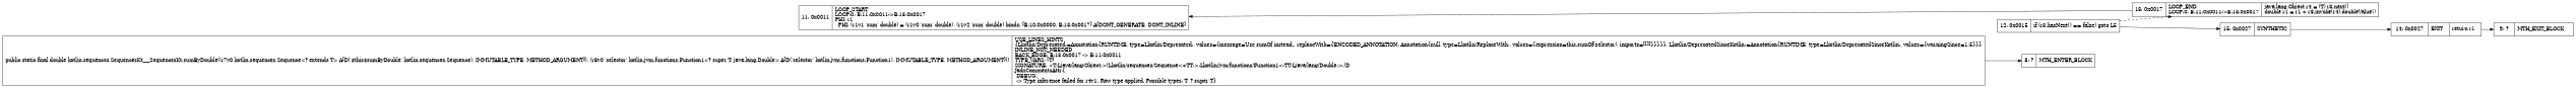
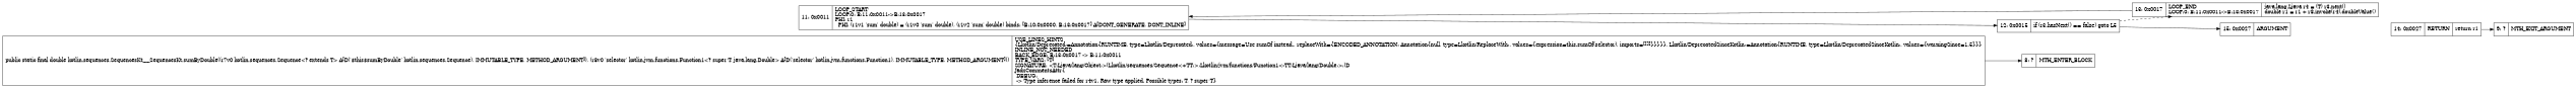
  digraph {
    rankdir=LR
    node [shape=record]
    n1 [label="{8\:\ ?|MTH_ENTER_BLOCK\l}"]
    n2 [label="{11\:\ 0x0011|LOOP_START\lLOOP:0: B:11:0x0011\-\>B:13:0x0017\lPHI: r1 \l  PHI: (r1v1 'sum' double) = (r1v0 'sum' double), (r1v2 'sum' double) binds: [B:10:0x0000, B:13:0x0017] A[DONT_GENERATE, DONT_INLINE]\l}"]
    n3 [label="{12\:\ 0x0015|if (r3.hasNext() == false) goto L5\l}"]
-   n4 [label="{13\:\ 0x0017|LOOP_END\lLOOP:0: B:11:0x0011\-\>B:13:0x0017\l|java.lang.Object r4 = (T) r3.next()\ldouble r1 = r1 + r8.invoke(r4).doubleValue()\l}"]
-   n5 [label="{15\:\ 0x0027|SYNTHETIC\l}"]
-   n6 [label="{14\:\ 0x0027|EXIT\l|return r1\l}"]
-   n7 [label="{9\:\ ?|MTH_EXIT_BLOCK\l}"]
+   n4 [label="{13\:\ 0x0017|LOOP_END\lLOOP:0: B:11:0x0011\-\>B:13:0x0017\l|java.lang.Ljava r4 = (T) r3.next()\ldouble r1 = r1 + r8.invoke(r4).doubleValue()\l}"]
+   n5 [label="{15\:\ 0x0027|ARGUMENT\l}"]
+   n6 [label="{14\:\ 0x0027|RETURN\l|return r1\l}"]
+   n7 [label="{9\:\ ?|MTH_EXIT_ARGUMENT\l}"]
    n8 [label="{public static final double kotlin.sequences.SequencesKt___SequencesKt.sumByDouble((r7v0 kotlin.sequences.Sequence\<? extends T\> A[D('$this$sumByDouble' kotlin.sequences.Sequence), IMMUTABLE_TYPE, METHOD_ARGUMENT]), (r8v0 'selector' kotlin.jvm.functions.Function1\<? super T, java.lang.Double\> A[D('selector' kotlin.jvm.functions.Function1), IMMUTABLE_TYPE, METHOD_ARGUMENT]))  | USE_LINES_HINTS\l\{Lkotlin\/Deprecated;=Annotation\{RUNTIME, type=Lkotlin\/Deprecated;, values=\{message=Use sumOf instead., replaceWith=\{ENCODED_ANNOTATION: Annotation\{null, type=Lkotlin\/ReplaceWith;, values=\{expression=this.sumOf(selector), imports=[[]]\}\}\}\}\}, Lkotlin\/DeprecatedSinceKotlin;=Annotation\{RUNTIME, type=Lkotlin\/DeprecatedSinceKotlin;, values=\{warningSince=1.5\}\}\}\lINLINE_NOT_NEEDED\lBACK_EDGE: B:13:0x0017 \-\> B:11:0x0011\lTYPE_VARS: [T]\lSIGNATURE: \<T:Ljava\/lang\/Object;\>(Lkotlin\/sequences\/Sequence\<+TT;\>;Lkotlin\/jvm\/functions\/Function1\<\-TT;Ljava\/lang\/Double;\>;)D\lJadxCommentsAttr\{\l DEBUG: \l \-\> Type inference failed for r4v1. Raw type applied. Possible types: T, ? super T\}\l}"]
+   n2 -> n3
    n3 -> n4 [style=dashed]
    n3 -> n5
    n4 -> n2
-   n5 -> n6
    n6 -> n7
    n8 -> n1
  }
